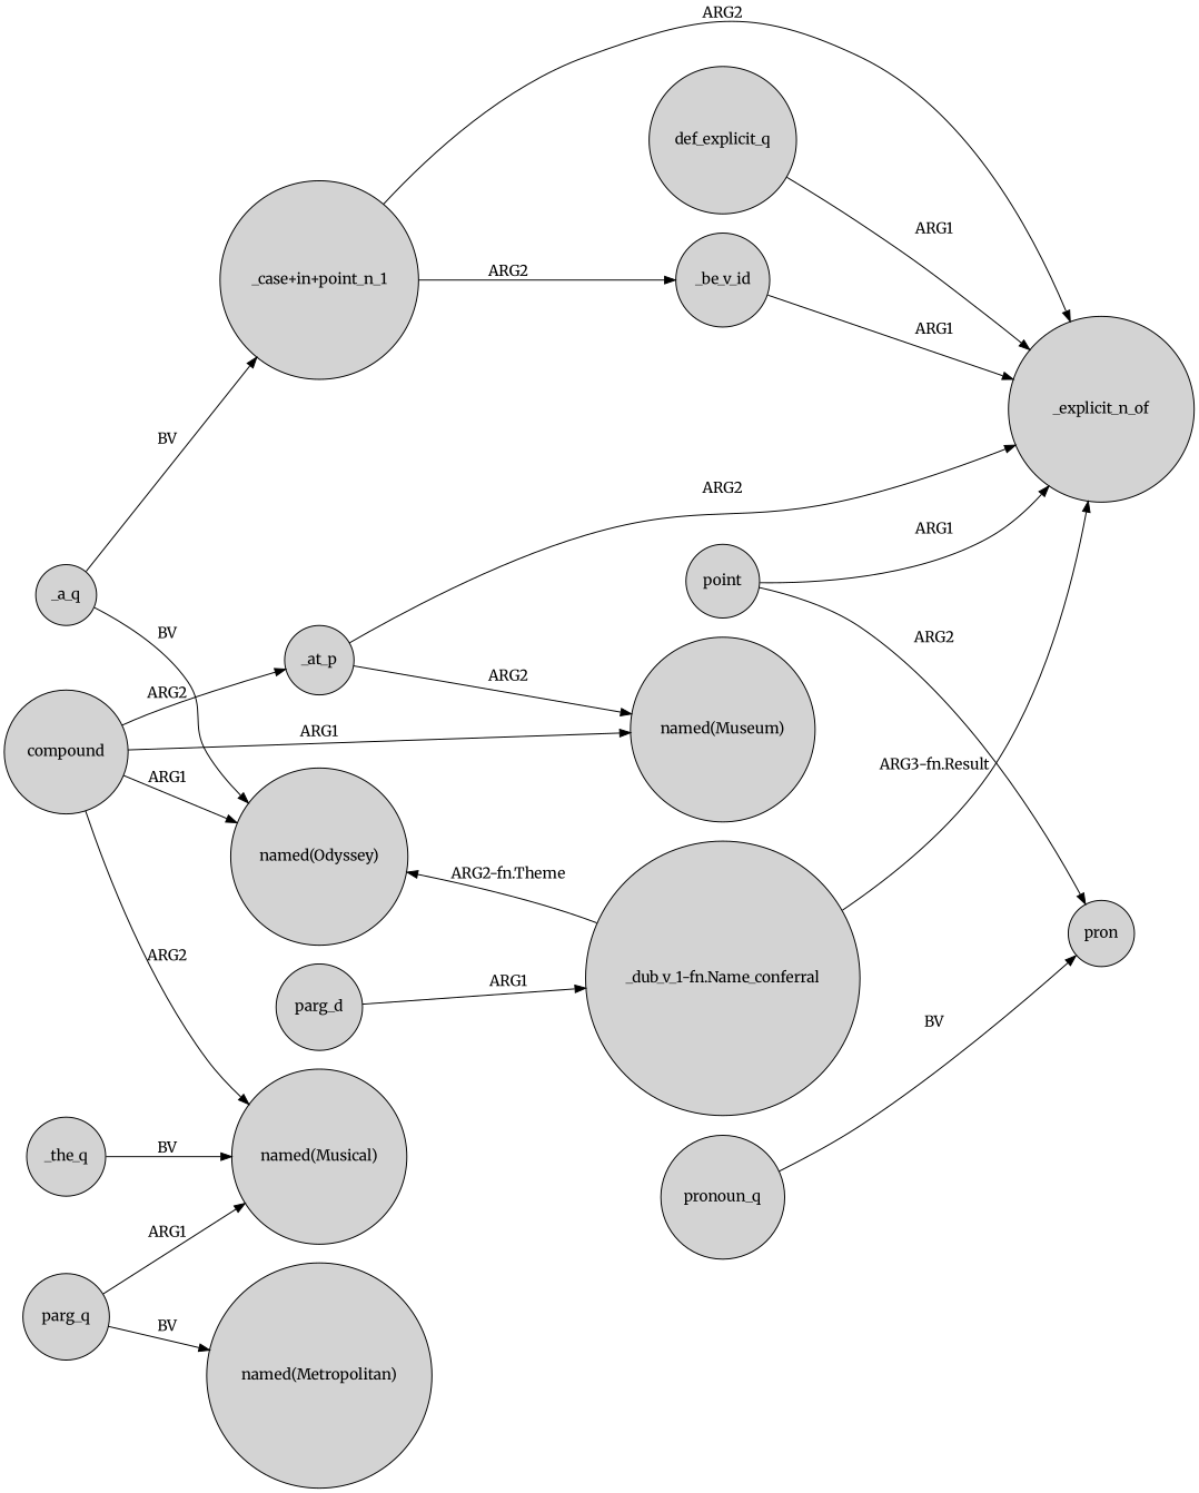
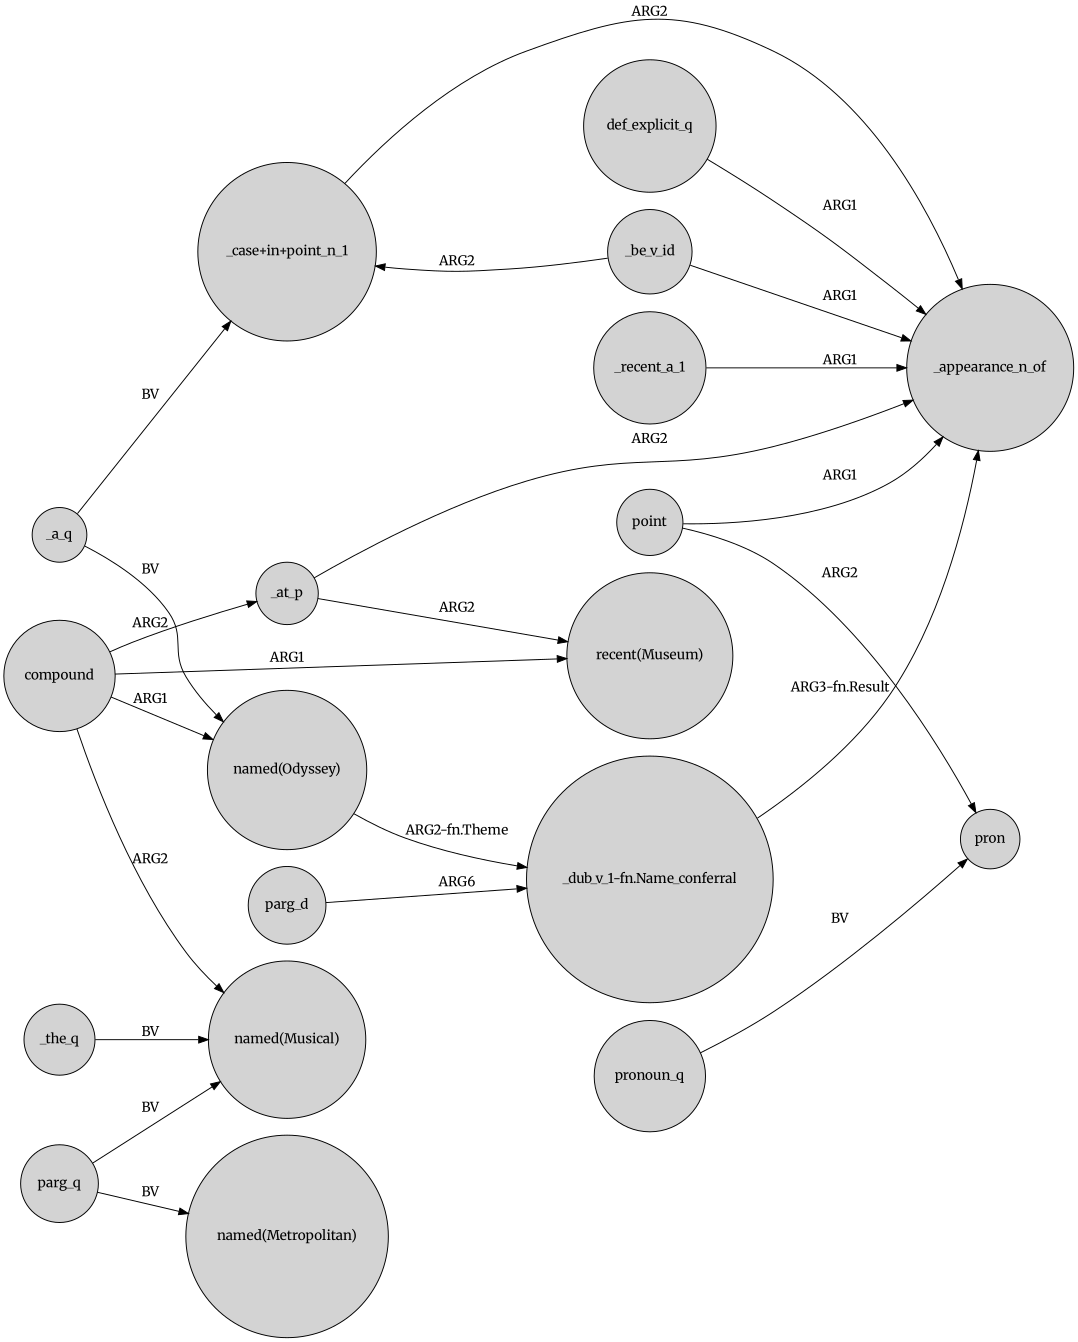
  digraph {
    fontname=Merriweather
    rankdir=LR
    node [fontname=Merriweather shape=circle style=filled]
    edge [fontname=Merriweather]
    n1 [label=point]
-   _appearance_n_of [label=_explicit_n_of]
+   _appearance_n_of
    pron
+   _recent_a_1
    n5 [label=parg_q]
    "named(Metropolitan)"
    "named(Musical)"
    compound
    "named(Odyssey)"
-   "named(Museum)"
+   "named(Museum)" [label="recent(Museum)"]
    _at_p
    _a_q
    "_case+in+point_n_1"
    _be_v_id
    pronoun_q
    "_dub_v_1-fn.Name_conferral"
    parg_d
    def_explicit_q
    _the_q
    n1 -> _appearance_n_of [label=ARG1]
    n1 -> pron [label=ARG2]
+   _recent_a_1 -> _appearance_n_of [label=ARG1]
    n5 -> "named(Metropolitan)" [label=BV]
-   n5 -> "named(Musical)" [label=ARG1]
+   n5 -> "named(Musical)" [label=BV]
    compound -> "named(Musical)" [label=ARG2]
    compound -> "named(Odyssey)" [label=ARG1]
    compound -> "named(Museum)" [label=ARG1]
    compound -> _at_p [label=ARG2]
    _at_p -> _appearance_n_of [label=ARG2]
    _at_p -> "named(Museum)" [label=ARG2]
    _a_q -> "named(Odyssey)" [label=BV]
    _a_q -> "_case+in+point_n_1" [label=BV]
    "_case+in+point_n_1" -> _appearance_n_of [label=ARG2]
    _be_v_id -> _appearance_n_of [label=ARG1]
-   "_case+in+point_n_1" -> _be_v_id [label=ARG2]
+   _be_v_id -> "_case+in+point_n_1" [label=ARG2]
    pronoun_q -> pron [label=BV]
    "_dub_v_1-fn.Name_conferral" -> _appearance_n_of [label="ARG3-fn.Result"]
-   "_dub_v_1-fn.Name_conferral" -> "named(Odyssey)" [label="ARG2-fn.Theme"]
-   parg_d -> "_dub_v_1-fn.Name_conferral" [label=ARG1]
+   "named(Odyssey)" -> "_dub_v_1-fn.Name_conferral" [label="ARG2-fn.Theme"]
+   parg_d -> "_dub_v_1-fn.Name_conferral" [label=ARG6]
    def_explicit_q -> _appearance_n_of [label=ARG1]
    _the_q -> "named(Musical)" [label=BV]
  }
